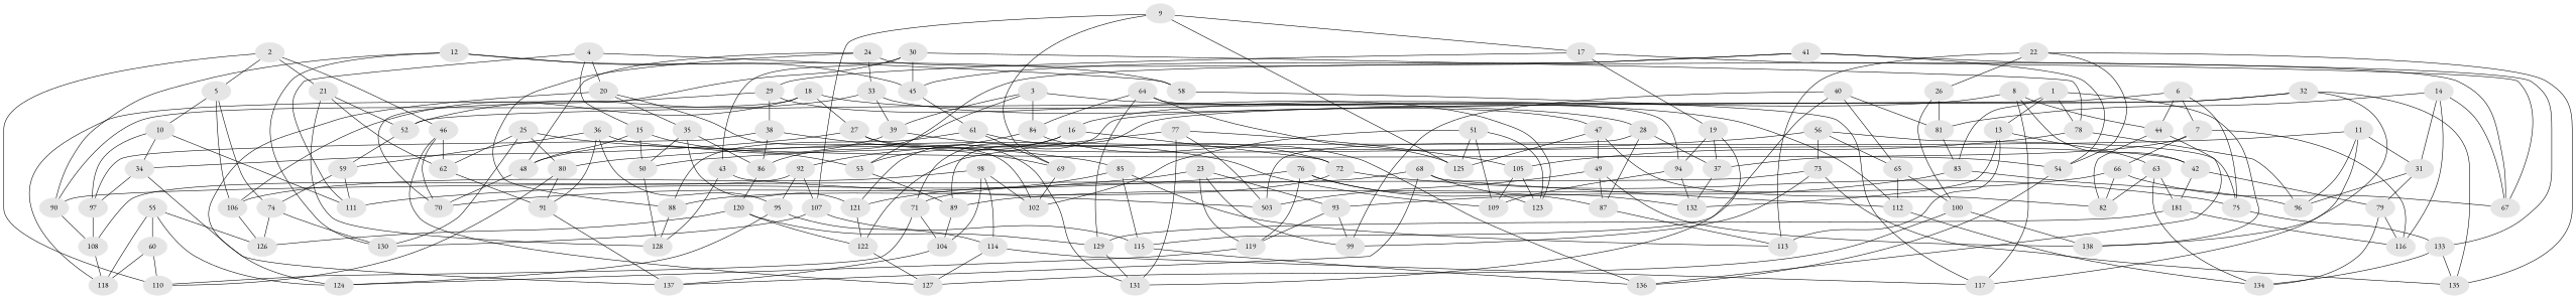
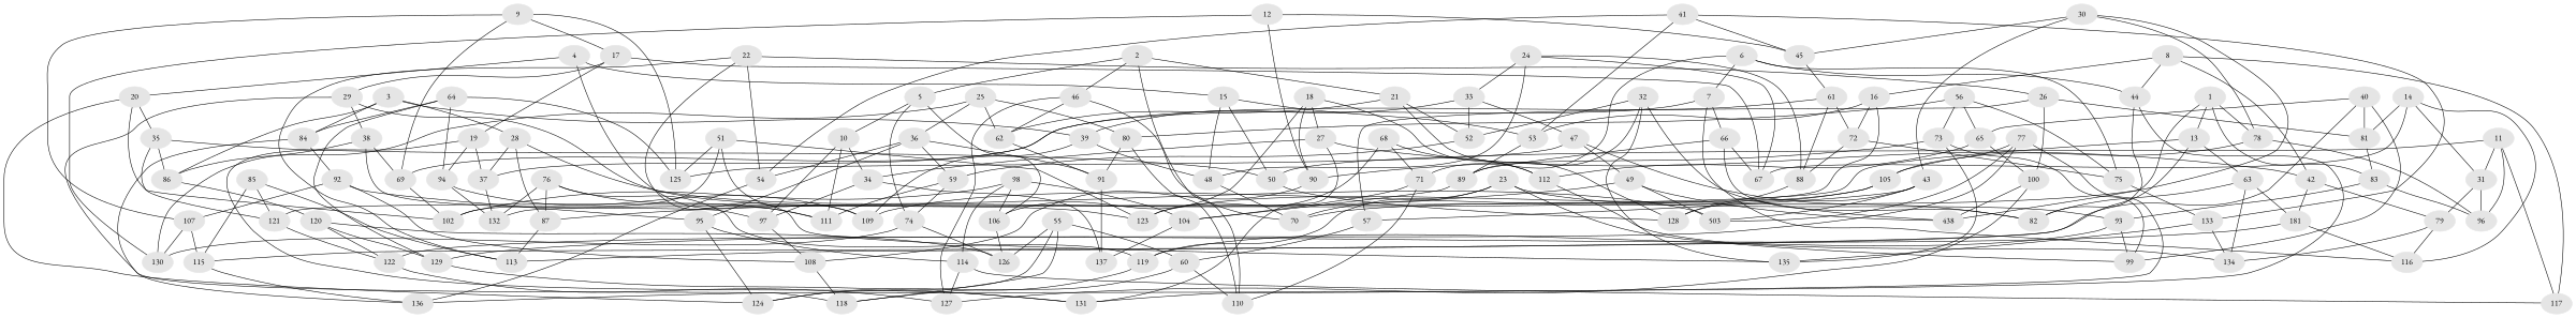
  graph {
    fontname="EB Garamond"
    node [color=gray90 fontname="EB Garamond" style=filled]
    edge [fontname="EB Garamond"]
    1
    13
    78
    83
-   138
+   138 [label=438]
    63
    113
    132
    96
    105
    93
    2
    5
    21
    46
    110
    10
    74
    106
    52
    62
    128
    70
    127
    3
    28
    39
    84
    86
    37
    87
    n32 [label=503]
    48
    109
    136
    92
    120
    4
    15
    20
-   58
    111
    50
    53
    35
    102
    124
    117
    34
    97
    130
    126
    6
    7
    44
    71
    75
    66
    116
    82
    104
    133
    67
    89
    8
    16
    42
    72
    121
    79
    n71 [label=181]
    9
    17
    69
    107
    125
    19
    29
    115
    137
    108
    11
    31
    12
    45
    90
    61
    134
    14
    81
    88
    122
    94
    131
    38
    118
    123
    18
    27
    112
    59
    91
    22
    26
    54
    135
+   57
    100
    23
    99
    119
    24
    33
    47
    25
    80
    85
    60
    30
    43
    32
    49
    36
    95
    114
    40
    65
    41
    129
    51
    55
    56
    73
    64
    68
    76
    77
    98
    1 -- 13
    1 -- 78
    1 -- 83
    1 -- 138
    13 -- 63
    13 -- 113
    13 -- 132
    78 -- 96
    78 -- 105
    83 -- 96
    83 -- 93
    63 -- 82
    63 -- n71
    63 -- 134
    105 -- 109
    105 -- 123
    93 -- 99
    93 -- 119
    2 -- 5
    2 -- 21
    2 -- 46
    2 -- 110
    5 -- 10
    5 -- 74
    5 -- 106
    21 -- 52
    21 -- 62
    21 -- 128
    46 -- 62
    46 -- 70
    46 -- 127
    10 -- 111
    10 -- 34
    10 -- 97
    74 -- 130
    74 -- 126
    106 -- 126
    52 -- 59
    62 -- 91
    3 -- 28
    3 -- 39
    3 -- 84
    3 -- 86
    28 -- 37
    28 -- 87
    28 -- n32
    39 -- 48
    39 -- 109
    84 -- 136
    84 -- 92
    86 -- 120
    37 -- 132
    87 -- 113
    48 -- 70
    92 -- 107
    92 -- 108
    92 -- 95
    120 -- 126
    120 -- 122
    120 -- 129
    4 -- 15
    4 -- 20
-   4 -- 58
    4 -- 111
    15 -- 48
    15 -- 50
    15 -- 53
    20 -- 35
    20 -- 102
    20 -- 124
-   58 -- 117
    50 -- 128
    53 -- 89
    35 -- 86
    35 -- 50
    35 -- 121
    34 -- 97
    34 -- 137
    97 -- 108
    6 -- 7
    6 -- 44
    6 -- 71
    6 -- 75
    7 -- 37
    7 -- 66
    7 -- 116
    44 -- 136
    44 -- 82
    71 -- 110
    71 -- 104
    75 -- 133
    66 -- 82
    66 -- 67
    66 -- 89
    104 -- 137
    133 -- 134
    133 -- 135
    89 -- 104
    8 -- 117
    8 -- 44
    8 -- 16
    8 -- 42
    16 -- 53
    16 -- 72
    16 -- 121
    42 -- 79
    42 -- n71
    72 -- 75
    72 -- 88
    121 -- 122
    79 -- 116
    79 -- 134
    n71 -- 116
    n71 -- 129
    9 -- 17
    9 -- 69
    9 -- 107
    9 -- 125
    17 -- 67
    17 -- 19
    17 -- 29
    69 -- 102
    107 -- 130
    107 -- 115
    19 -- 37
    19 -- 94
    19 -- 131
    29 -- 38
    29 -- 118
    29 -- 123
    115 -- 136
    108 -- 118
    11 -- 96
    11 -- 50
    11 -- 117
    11 -- 31
    31 -- 96
    31 -- 79
-   12 -- 58
    12 -- 130
    12 -- 45
    12 -- 90
    45 -- 61
    90 -- 108
    61 -- 72
    61 -- 69
    61 -- 88
    14 -- 116
    14 -- 67
    14 -- 31
    14 -- 81
    81 -- 83
    88 -- 128
    122 -- 127
    94 -- 132
    94 -- 109
    38 -- 86
    38 -- 97
    38 -- 69
    18 -- 106
    18 -- 90
    18 -- 27
    18 -- 112
    27 -- 34
    27 -- 42
    27 -- 131
    112 -- 134
    59 -- 74
    59 -- 111
    91 -- 137
    22 -- 113
    22 -- 26
    22 -- 54
    22 -- 135
    26 -- 81
+   26 -- 57
    26 -- 100
    54 -- 136
+   57 -- 60
    100 -- 138
    100 -- 127
    23 -- 93
    23 -- 70
    23 -- 99
    23 -- 119
    119 -- 124
    24 -- 48
    24 -- 67
    24 -- 88
    24 -- 33
    33 -- 52
    33 -- 39
    33 -- 47
    47 -- 82
    47 -- 125
    47 -- 49
    25 -- 62
    25 -- 130
    25 -- 80
-   25 -- 85
+   25 -- 36
    80 -- 110
    80 -- 91
    85 -- 113
    85 -- 121
    85 -- 115
    60 -- 110
    60 -- 118
    30 -- 78
    30 -- 70
    30 -- 45
    30 -- 43
    43 -- 128
    43 -- n32
+   43 -- 57
    32 -- 138
    32 -- 52
    32 -- 89
    32 -- 135
    49 -- 138
    49 -- 87
    49 -- n32
    36 -- 59
    36 -- 91
    36 -- 54
    36 -- 95
    95 -- 124
    95 -- 114
    114 -- 127
    114 -- 117
    40 -- 115
    40 -- 81
    40 -- 99
    40 -- 65
    65 -- 112
    65 -- 100
    41 -- 53
    41 -- 133
    41 -- 45
    41 -- 54
    129 -- 131
    51 -- 109
    51 -- 102
    51 -- 125
    51 -- 123
    55 -- 124
    55 -- 126
    55 -- 118
    55 -- 60
    56 -- 75
    56 -- 80
    56 -- 65
    56 -- 73
    73 -- 90
    73 -- 135
    73 -- 99
    64 -- 84
    64 -- 125
    64 -- 94
    64 -- 129
    68 -- 71
-   68 -- 137
    68 -- 123
    68 -- 112
    76 -- 132
    76 -- 87
    76 -- 111
    76 -- 119
    77 -- 105
    77 -- n32
    77 -- 122
    77 -- 131
    98 -- 106
    98 -- 102
    98 -- 104
    98 -- 114
  }
